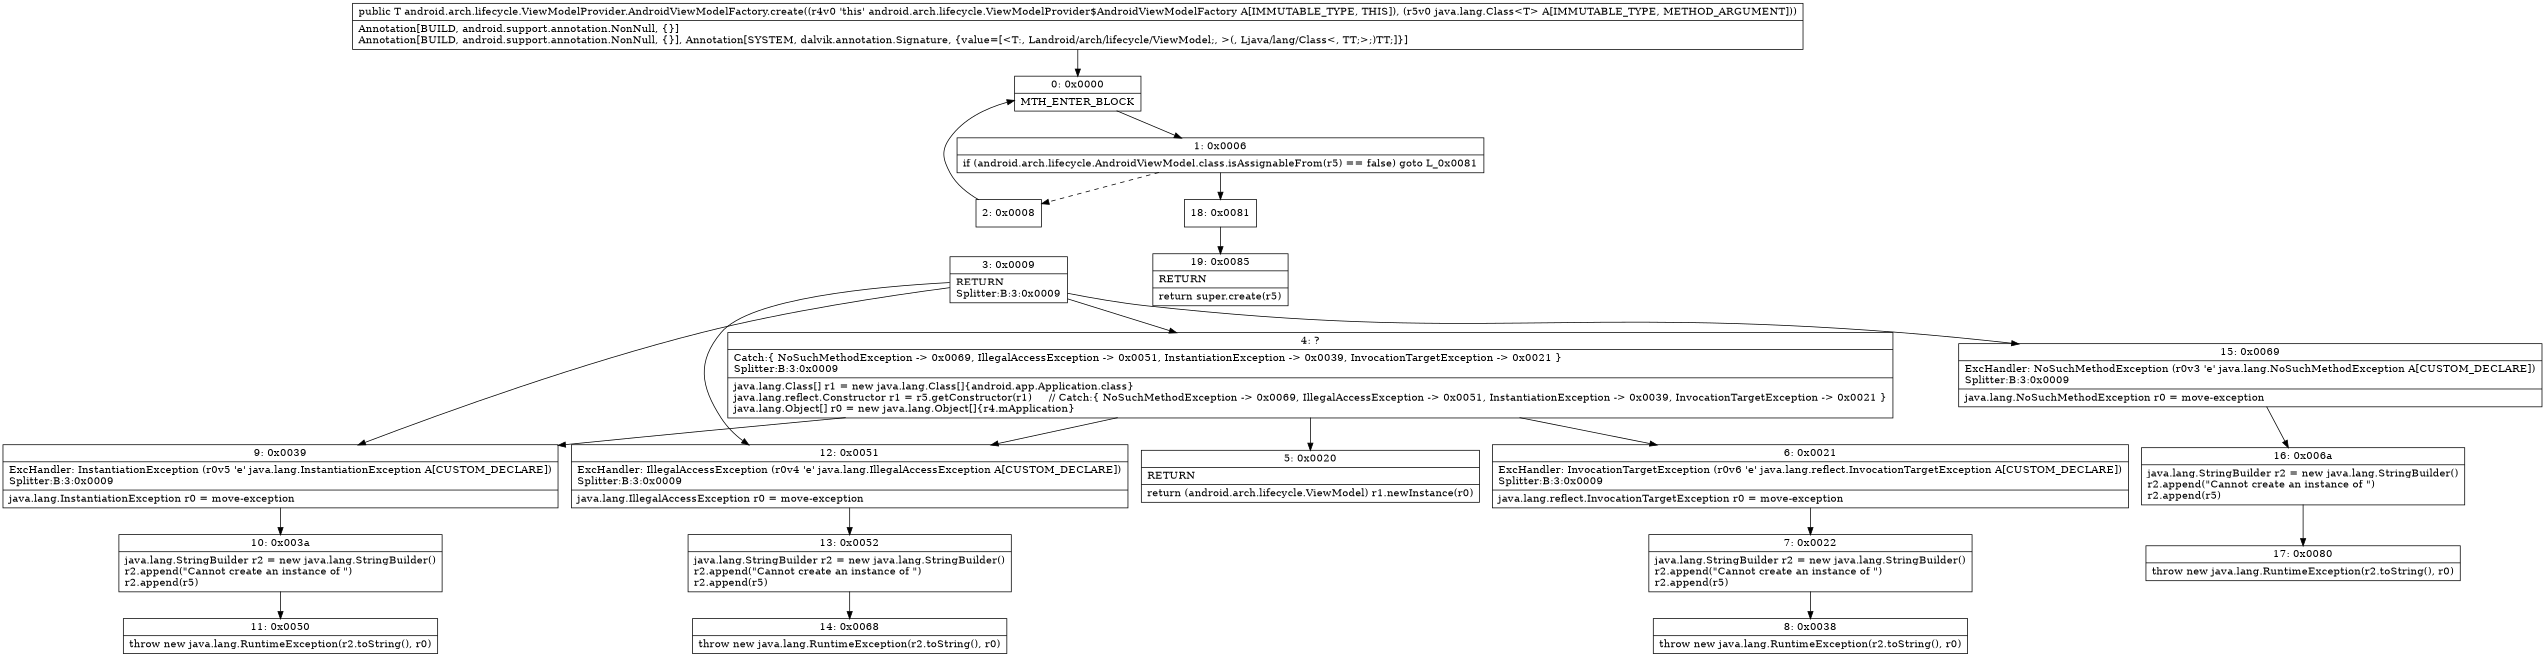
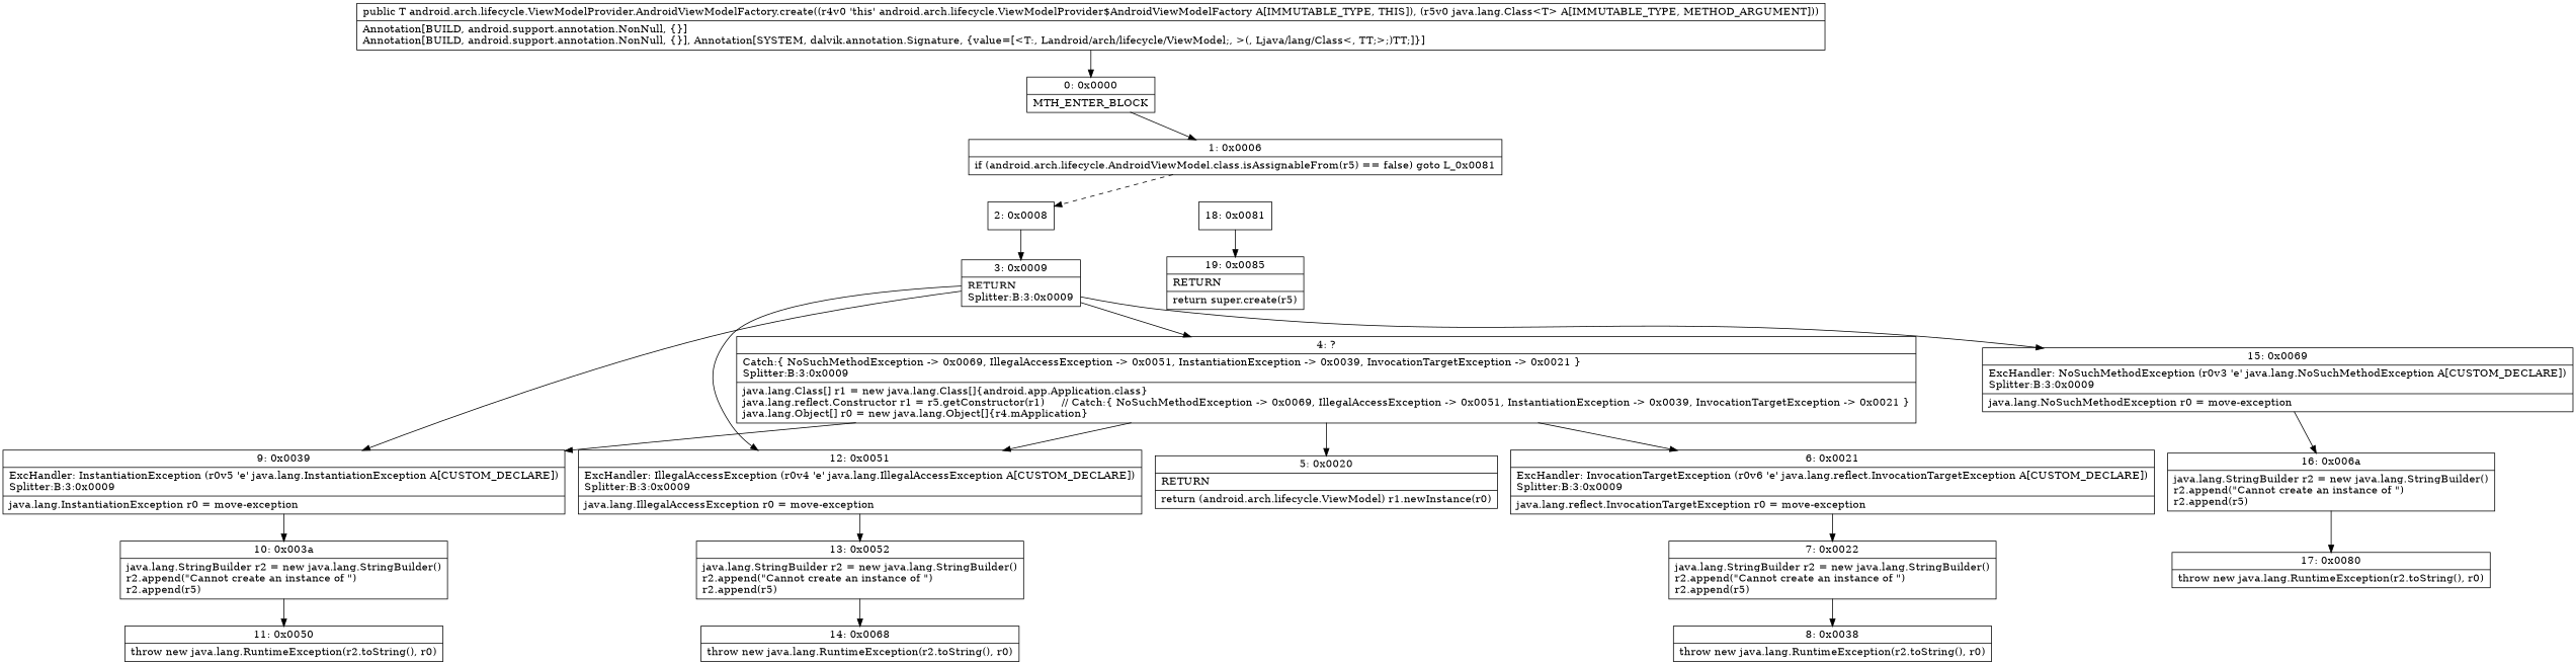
  digraph {
    node [shape=record]
    n1 [label="{0\:\ 0x0000|MTH_ENTER_BLOCK\l}"]
    n2 [label="{1\:\ 0x0006|if (android.arch.lifecycle.AndroidViewModel.class.isAssignableFrom(r5) == false) goto L_0x0081\l}"]
    n3 [label="{2\:\ 0x0008}"]
    n4 [label="{18\:\ 0x0081}"]
    n5 [label="{3\:\ 0x0009|RETURN\lSplitter:B:3:0x0009\l}"]
    n6 [label="{19\:\ 0x0085|RETURN\l|return super.create(r5)\l}"]
    n7 [label="{4\:\ ?|Catch:\{ NoSuchMethodException \-\> 0x0069, IllegalAccessException \-\> 0x0051, InstantiationException \-\> 0x0039, InvocationTargetException \-\> 0x0021 \}\lSplitter:B:3:0x0009\l|java.lang.Class[] r1 = new java.lang.Class[]\{android.app.Application.class\}\ljava.lang.reflect.Constructor r1 = r5.getConstructor(r1)     \/\/ Catch:\{ NoSuchMethodException \-\> 0x0069, IllegalAccessException \-\> 0x0051, InstantiationException \-\> 0x0039, InvocationTargetException \-\> 0x0021 \}\ljava.lang.Object[] r0 = new java.lang.Object[]\{r4.mApplication\}\l}"]
    n8 [label="{9\:\ 0x0039|ExcHandler: InstantiationException (r0v5 'e' java.lang.InstantiationException A[CUSTOM_DECLARE])\lSplitter:B:3:0x0009\l|java.lang.InstantiationException r0 = move\-exception\l}"]
    n9 [label="{12\:\ 0x0051|ExcHandler: IllegalAccessException (r0v4 'e' java.lang.IllegalAccessException A[CUSTOM_DECLARE])\lSplitter:B:3:0x0009\l|java.lang.IllegalAccessException r0 = move\-exception\l}"]
    n10 [label="{15\:\ 0x0069|ExcHandler: NoSuchMethodException (r0v3 'e' java.lang.NoSuchMethodException A[CUSTOM_DECLARE])\lSplitter:B:3:0x0009\l|java.lang.NoSuchMethodException r0 = move\-exception\l}"]
    n11 [label="{6\:\ 0x0021|ExcHandler: InvocationTargetException (r0v6 'e' java.lang.reflect.InvocationTargetException A[CUSTOM_DECLARE])\lSplitter:B:3:0x0009\l|java.lang.reflect.InvocationTargetException r0 = move\-exception\l}"]
    n12 [label="{5\:\ 0x0020|RETURN\l|return (android.arch.lifecycle.ViewModel) r1.newInstance(r0)\l}"]
    n13 [label="{7\:\ 0x0022|java.lang.StringBuilder r2 = new java.lang.StringBuilder()\lr2.append(\"Cannot create an instance of \")\lr2.append(r5)\l}"]
    n14 [label="{10\:\ 0x003a|java.lang.StringBuilder r2 = new java.lang.StringBuilder()\lr2.append(\"Cannot create an instance of \")\lr2.append(r5)\l}"]
    n15 [label="{13\:\ 0x0052|java.lang.StringBuilder r2 = new java.lang.StringBuilder()\lr2.append(\"Cannot create an instance of \")\lr2.append(r5)\l}"]
    n16 [label="{16\:\ 0x006a|java.lang.StringBuilder r2 = new java.lang.StringBuilder()\lr2.append(\"Cannot create an instance of \")\lr2.append(r5)\l}"]
    n17 [label="{8\:\ 0x0038|throw new java.lang.RuntimeException(r2.toString(), r0)\l}"]
    n18 [label="{11\:\ 0x0050|throw new java.lang.RuntimeException(r2.toString(), r0)\l}"]
    n19 [label="{14\:\ 0x0068|throw new java.lang.RuntimeException(r2.toString(), r0)\l}"]
    n20 [label="{17\:\ 0x0080|throw new java.lang.RuntimeException(r2.toString(), r0)\l}"]
    n21 [label="{public T android.arch.lifecycle.ViewModelProvider.AndroidViewModelFactory.create((r4v0 'this' android.arch.lifecycle.ViewModelProvider$AndroidViewModelFactory A[IMMUTABLE_TYPE, THIS]), (r5v0 java.lang.Class\<T\> A[IMMUTABLE_TYPE, METHOD_ARGUMENT]))  | Annotation[BUILD, android.support.annotation.NonNull, \{\}]\lAnnotation[BUILD, android.support.annotation.NonNull, \{\}], Annotation[SYSTEM, dalvik.annotation.Signature, \{value=[\<T:, Landroid\/arch\/lifecycle\/ViewModel;, \>(, Ljava\/lang\/Class\<, TT;\>;)TT;]\}]\l}"]
    n1 -> n2
    n2 -> n3 [style=dashed]
-   n2 -> n4
-   n3 -> n1
+   n3 -> n5
    n4 -> n6
    n5 -> n7
    n5 -> n8
    n5 -> n9
    n5 -> n10
    n7 -> n8
    n7 -> n9
    n7 -> n11
    n7 -> n12
    n8 -> n14
    n9 -> n15
    n10 -> n16
    n11 -> n13
    n13 -> n17
    n14 -> n18
    n15 -> n19
    n16 -> n20
    n21 -> n1
  }
